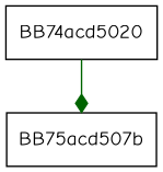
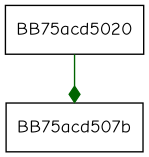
  digraph {
    splines=ortho
    fontname="Comic Neue"
    node [shape=box fontname="Comic Neue"]
-   BB75acd5020 [label=BB74acd5020]
+   BB75acd5020
    BB75acd507b
    BB75acd5020 -> BB75acd507b [color=darkgreen arrowhead=diamond fontname="Comic Neue"]
  }
